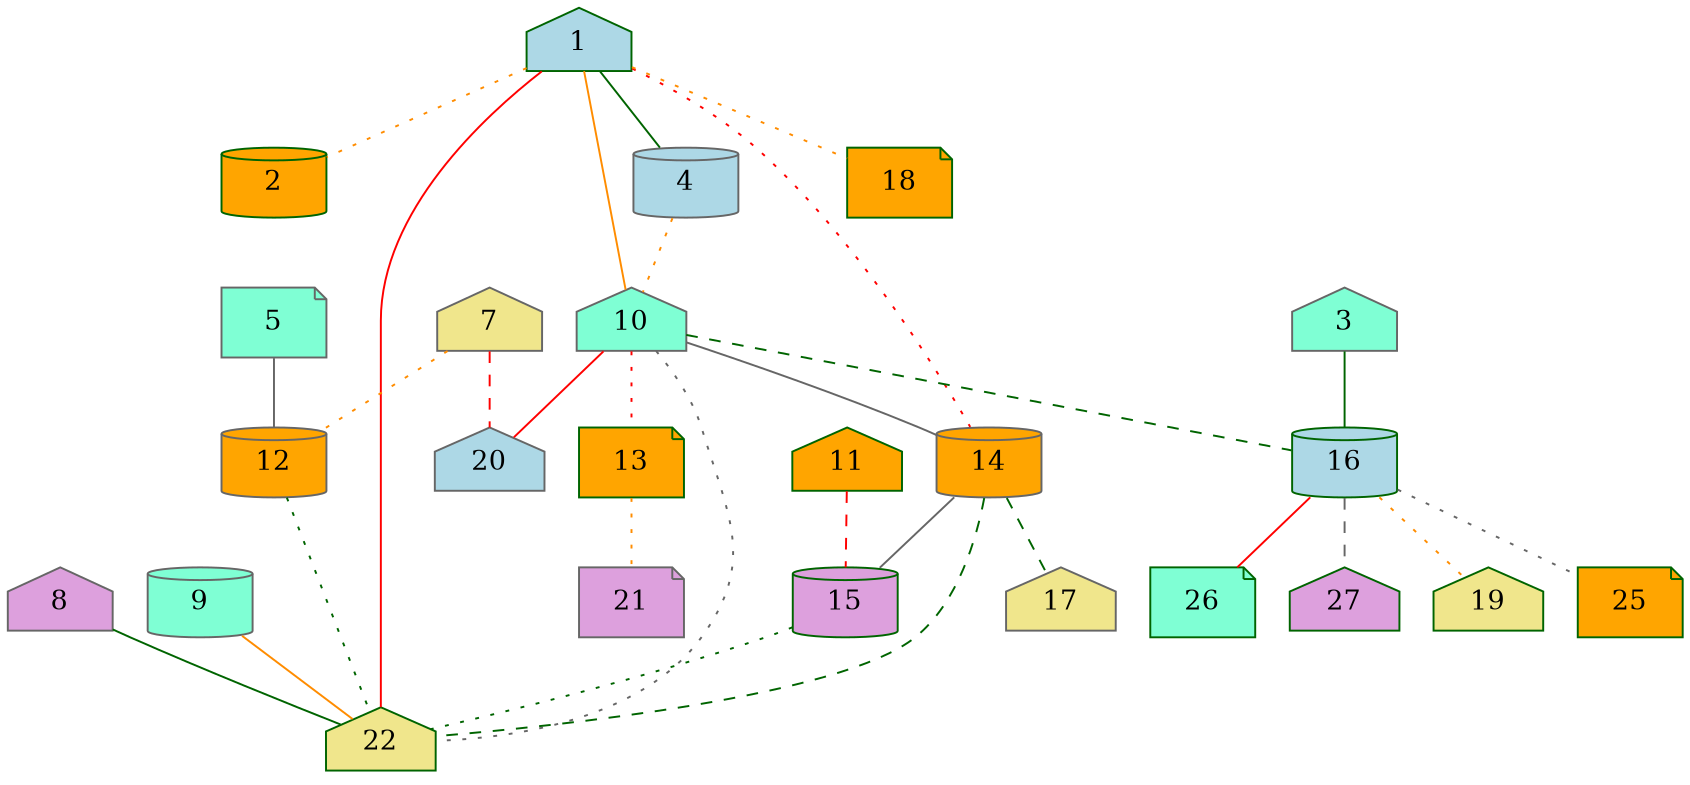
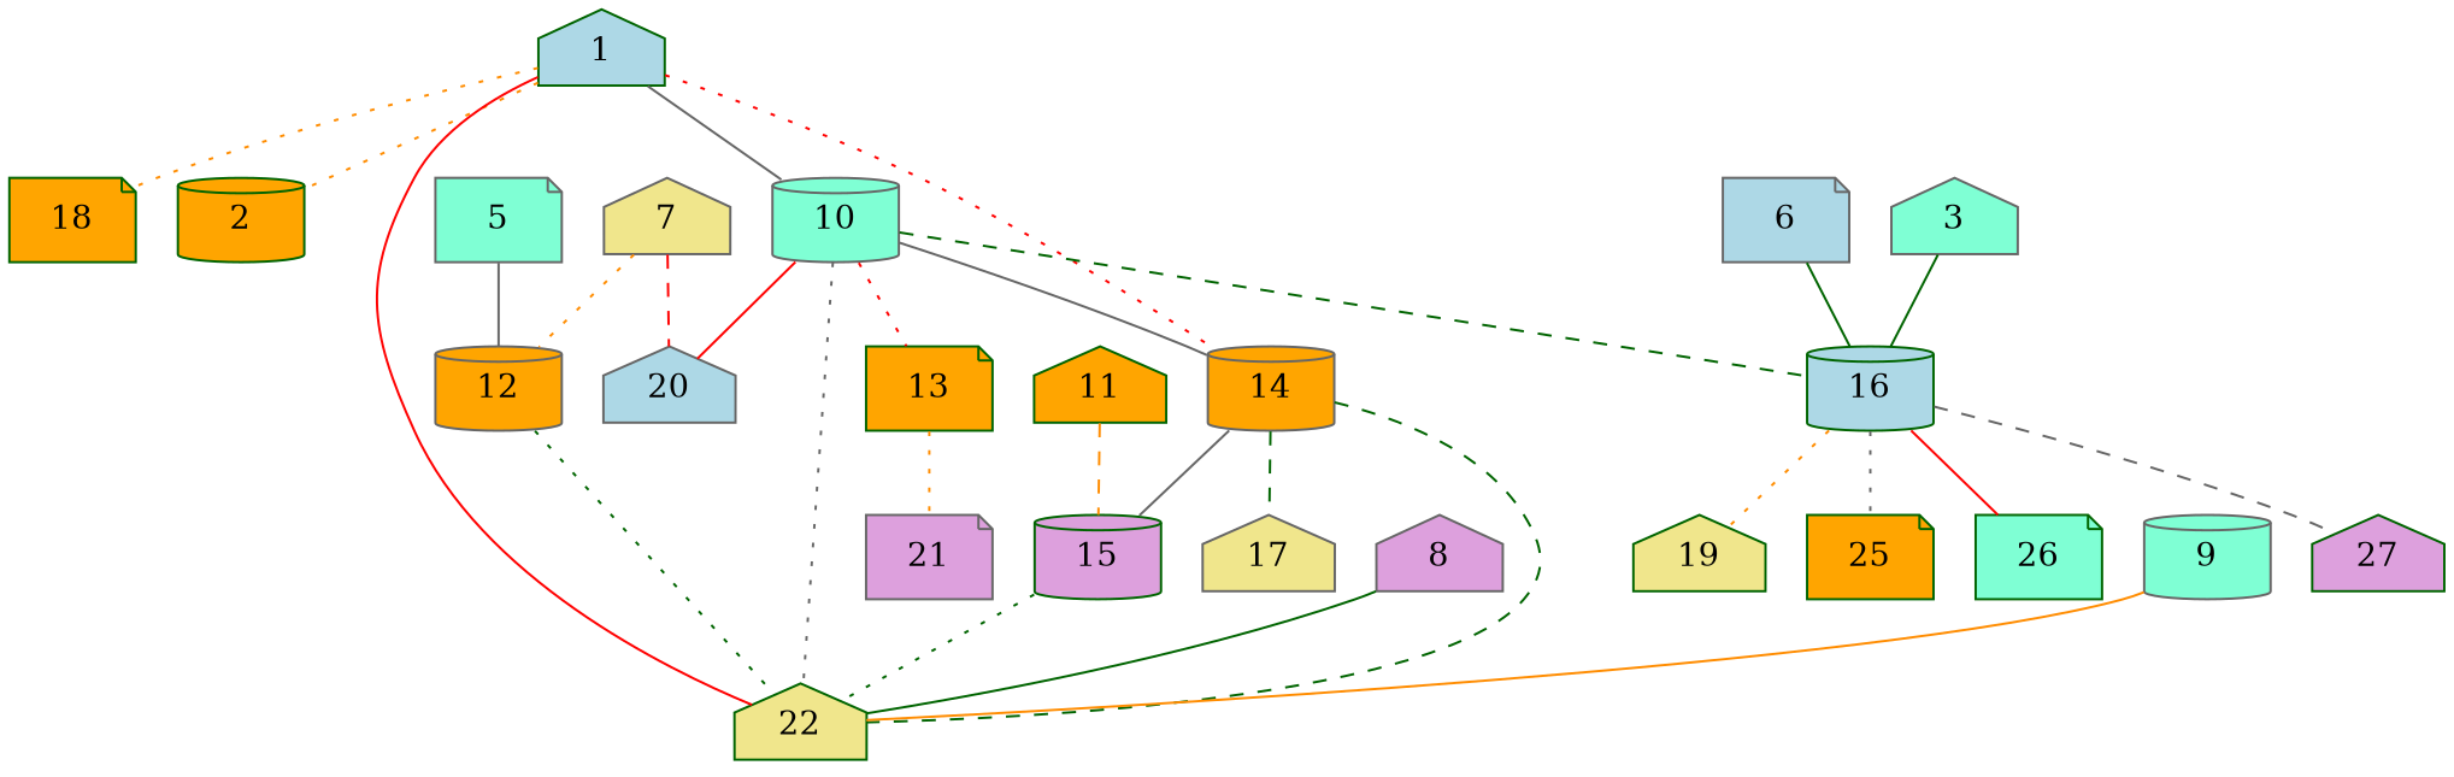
  graph {
    node [color=gray40 fillcolor=orange shape=house style=filled]
    edge [color=darkgreen style=dotted weight=1.0]
    1 [color=darkgreen fillcolor=lightblue]
    2 [color=darkgreen shape=cylinder]
-   4 [fillcolor=lightblue shape=cylinder]
-   10 [fillcolor=aquamarine]
+   10 [fillcolor=aquamarine shape=cylinder]
    14 [shape=cylinder]
    18 [color=darkgreen shape=note]
    22 [color=darkgreen fillcolor=khaki]
    20 [fillcolor=lightblue]
    16 [color=darkgreen fillcolor=lightblue shape=cylinder]
    13 [color=darkgreen shape=note]
    15 [color=darkgreen fillcolor=plum shape=cylinder]
    17 [fillcolor=khaki]
    3 [fillcolor=aquamarine]
    19 [color=darkgreen fillcolor=khaki]
    25 [color=darkgreen shape=note]
    26 [color=darkgreen fillcolor=aquamarine shape=note]
    27 [color=darkgreen fillcolor=plum]
    5 [fillcolor=aquamarine shape=note]
    12 [shape=cylinder]
+   6 [fillcolor=lightblue shape=note]
    7 [fillcolor=khaki]
    8 [fillcolor=plum]
    9 [fillcolor=aquamarine shape=cylinder]
    21 [fillcolor=plum shape=note]
    11 [color=darkgreen]
    1 -- 2 [color=darkorange]
-   1 -- 4 [style=solid]
-   1 -- 10 [color=darkorange style=solid weight=3.0]
+   1 -- 10 [color=gray40 style=solid weight=3.0]
    1 -- 14 [color=red weight=2.0]
    1 -- 18 [color=darkorange]
    1 -- 22 [color=red style=solid weight=3.0]
-   4 -- 10 [color=darkorange]
    10 -- 14 [color=gray40 style=solid]
    10 -- 22 [color=gray40]
    10 -- 20 [color=red style=solid]
    10 -- 16 [style=dashed]
    10 -- 13 [color=red]
    14 -- 22 [style=dashed]
    14 -- 15 [color=gray40 style=solid]
    14 -- 17 [style=dashed]
    16 -- 19 [color=darkorange]
    16 -- 25 [color=gray40]
    16 -- 26 [color=red style=solid]
    16 -- 27 [color=gray40 style=dashed]
    13 -- 21 [color=darkorange]
    15 -- 22
    3 -- 16 [style=solid]
    5 -- 12 [color=gray40 style=solid]
    12 -- 22
+   6 -- 16 [style=solid]
    7 -- 20 [color=red style=dashed]
    7 -- 12 [color=darkorange]
    8 -- 22 [style=solid]
    9 -- 22 [color=darkorange style=solid]
-   11 -- 15 [color=red style=dashed]
+   11 -- 15 [color=darkorange style=dashed]
  }
